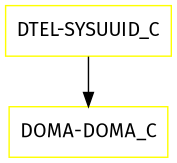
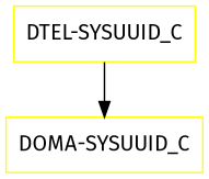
  digraph {
    fontname="Fira Sans"
    node [color=yellow shape=box fontname="Fira Sans"]
    "DTEL-SYSUUID_C"
-   "DOMA-SYSUUID_C" [label="DOMA-DOMA_C"]
+   "DOMA-SYSUUID_C"
    "DTEL-SYSUUID_C" -> "DOMA-SYSUUID_C" [fontname="Fira Sans"]
  }
